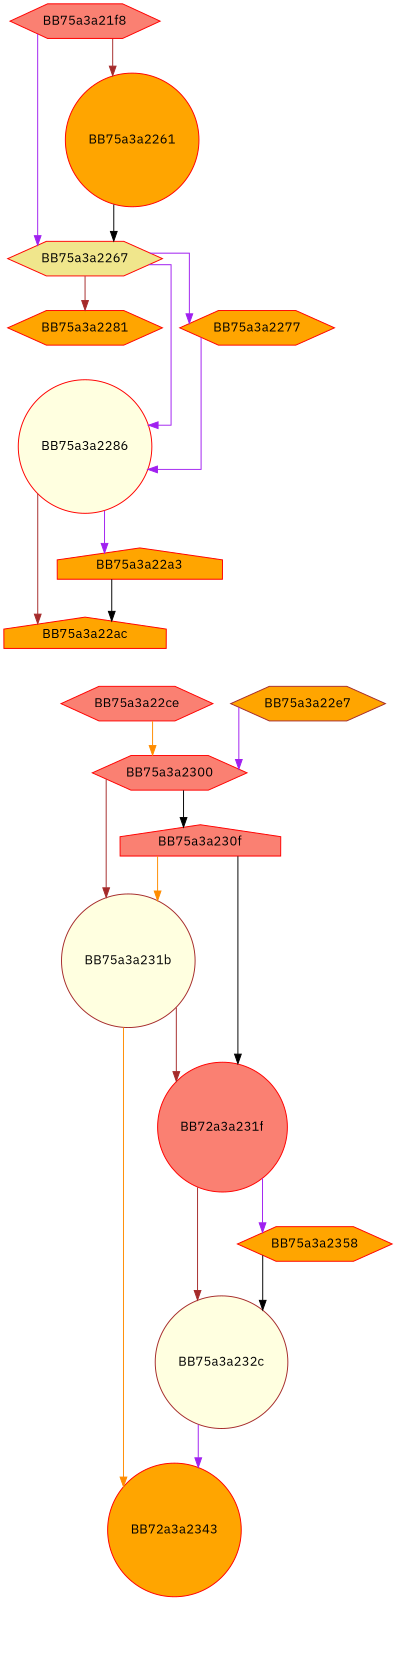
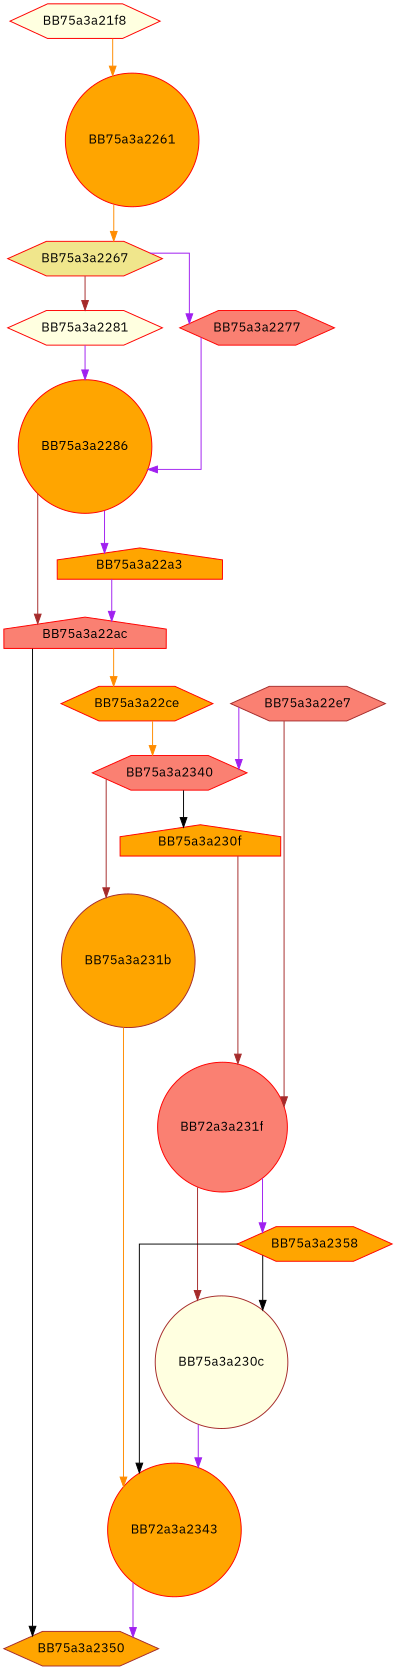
  digraph {
    fontname="IBM Plex Sans"
    splines=ortho
    node [color=red fillcolor=orange fontname="IBM Plex Sans" shape=hexagon style=filled]
    edge [color=purple fontname="IBM Plex Sans"]
-   BB75a3a21f8 [fillcolor=salmon]
+   BB75a3a21f8 [fillcolor=lightyellow]
    BB75a3a2267 [fillcolor=khaki]
    BB75a3a2261 [shape=circle]
-   BB75a3a2281
-   BB75a3a2277
-   BB75a3a2286 [fillcolor=lightyellow shape=circle]
-   BB75a3a22ac [shape=house]
+   BB75a3a2281 [fillcolor=lightyellow]
+   BB75a3a2277 [fillcolor=salmon]
+   BB75a3a2286 [shape=circle]
+   BB75a3a22ac [fillcolor=salmon shape=house]
    BB75a3a22a3 [shape=house]
-   BB75a3a22ce [fillcolor=salmon]
-   BB75a3a2300 [fillcolor=salmon]
-   BB75a3a231b [color=brown fillcolor=lightyellow shape=circle]
-   BB75a3a230f [fillcolor=salmon shape=house]
+   BB75a3a2350 [color=brown]
+   BB75a3a22ce
+   BB75a3a2300 [fillcolor=salmon label=BB75a3a2340]
+   BB75a3a231b [color=brown shape=circle]
+   BB75a3a230f [shape=house]
    n14 [fillcolor=salmon label=BB72a3a231f shape=circle]
    n15 [label=BB72a3a2343 shape=circle]
-   BB75a3a22e7 [color=brown]
-   BB75a3a232c [color=brown fillcolor=lightyellow shape=circle]
+   BB75a3a22e7 [color=brown fillcolor=salmon]
+   BB75a3a232c [color=brown fillcolor=lightyellow shape=circle label=BB75a3a230c]
    n18 [label=BB75a3a2358]
-   BB75a3a21f8 -> BB75a3a2267
-   BB75a3a21f8 -> BB75a3a2261 [color=brown]
+   BB75a3a21f8 -> BB75a3a2261 [color=darkorange]
    BB75a3a2267 -> BB75a3a2281 [color=brown]
    BB75a3a2267 -> BB75a3a2277
-   BB75a3a2261 -> BB75a3a2267 [color=black]
-   BB75a3a2267 -> BB75a3a2286
+   BB75a3a2261 -> BB75a3a2267 [color=darkorange]
+   BB75a3a2281 -> BB75a3a2286
    BB75a3a2277 -> BB75a3a2286
    BB75a3a2286 -> BB75a3a22ac [color=brown]
    BB75a3a2286 -> BB75a3a22a3
-   BB75a3a22a3 -> BB75a3a22ac [color=black]
+   BB75a3a22ac -> BB75a3a2350 [color=black]
+   BB75a3a22ac -> BB75a3a22ce [color=darkorange]
+   BB75a3a22a3 -> BB75a3a22ac
    BB75a3a22ce -> BB75a3a2300 [color=darkorange]
    BB75a3a2300 -> BB75a3a231b [color=brown]
    BB75a3a2300 -> BB75a3a230f [color=black]
-   BB75a3a231b -> n14 [color=brown]
+   BB75a3a22e7 -> n14 [color=brown]
    BB75a3a231b -> n15 [color=darkorange]
-   BB75a3a230f -> BB75a3a231b [color=darkorange]
-   BB75a3a230f -> n14 [color=black]
+   BB75a3a230f -> n14 [color=brown]
    n14 -> BB75a3a232c [color=brown]
    n14 -> n18
+   n15 -> BB75a3a2350
    BB75a3a22e7 -> BB75a3a2300
    BB75a3a232c -> n15
+   n18 -> n15 [color=black]
    n18 -> BB75a3a232c [color=black]
  }
